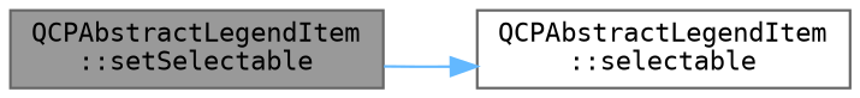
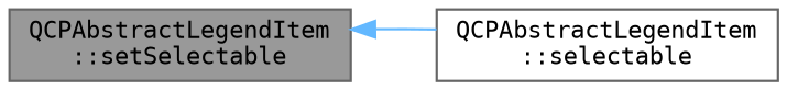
  digraph {
    rankdir=LR
    fontname="DejaVu Sans Mono"
    node [fontname="DejaVu Sans Mono" fontsize=10 shape=box style=filled]
    n1 [color=gray40 fillcolor=grey60 fontcolor=black height=0.2 label="QCPAbstractLegendItem\l::setSelectable" width=0.4]
    n2 [color=grey40 fillcolor=white height=0.2 label="QCPAbstractLegendItem\l::selectable" width=0.4]
-   n1 -> n2 [color=steelblue1 fontname="DejaVu Sans Mono" fontsize=10 labelfontname=Helvetica labelfontsize=10 style=solid]
+   n2 -> n1 [color=steelblue1 fontname="DejaVu Sans Mono" fontsize=10 labelfontname=Helvetica labelfontsize=10 style=solid]
  }
